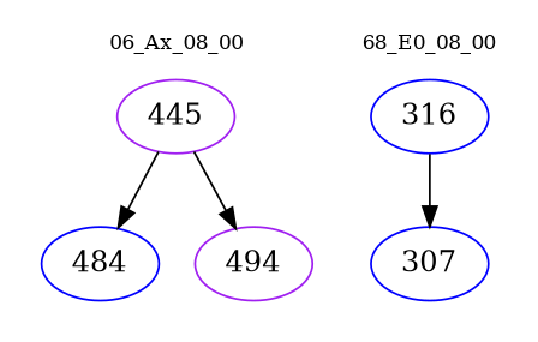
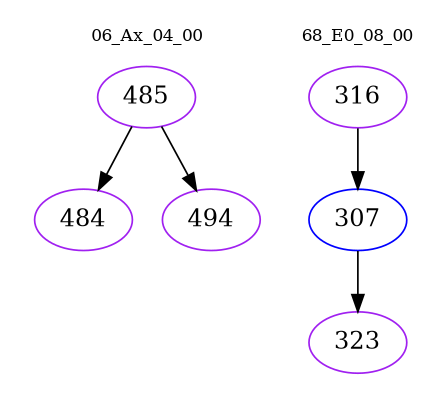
  digraph {
    node [color=purple]
    edge [color=black]
-   n1 [label=445]
-   n2 [color=blue label=484]
+   n1 [label=485]
+   n2 [label=484]
    n3 [label=494]
-   n4 [color=blue label=316]
+   n4 [label=316]
    n5 [color=blue label=307]
+   n6 [label=323]
    subgraph cluster_1 {
      color=white
      fontsize=10
-     label="06_Ax_08_00"
+     label="06_Ax_04_00"
      n1
      n2
      n3
    }
    subgraph cluster_2 {
      color=white
      fontsize=10
      label="68_E0_08_00"
      n4
      n5
+     n6
    }
    n1 -> n2
    n1 -> n3
    n4 -> n5
+   n5 -> n6
  }
